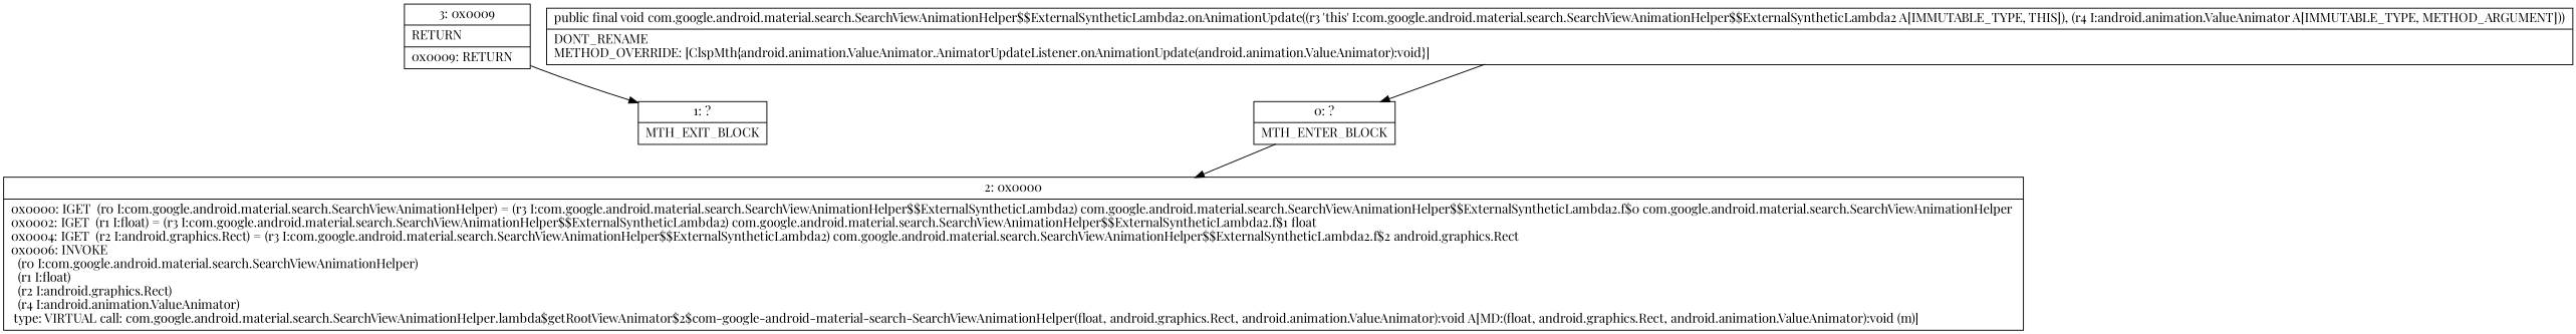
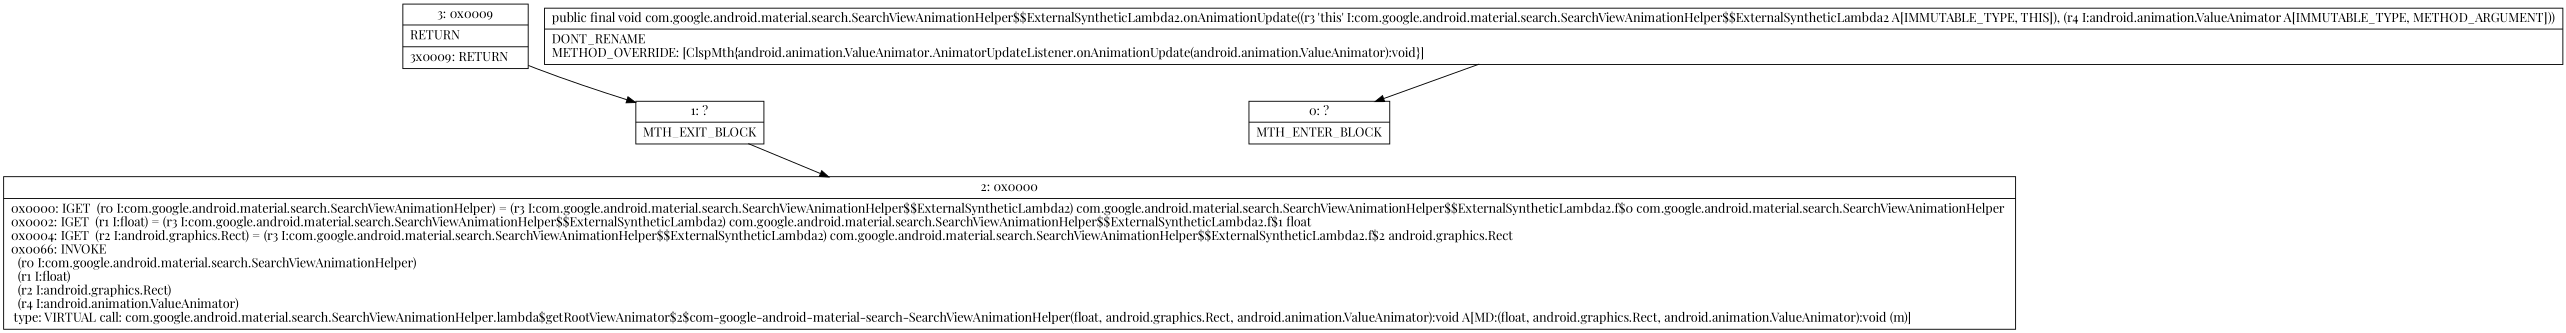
  digraph {
    fontname="Playfair Display"
    node [fontname="Playfair Display" shape=record]
    edge [fontname="Playfair Display"]
    n1 [label="{0\:\ ?|MTH_ENTER_BLOCK\l}"]
-   n2 [label="{2\:\ 0x0000|0x0000: IGET  (r0 I:com.google.android.material.search.SearchViewAnimationHelper) = (r3 I:com.google.android.material.search.SearchViewAnimationHelper$$ExternalSyntheticLambda2) com.google.android.material.search.SearchViewAnimationHelper$$ExternalSyntheticLambda2.f$0 com.google.android.material.search.SearchViewAnimationHelper \l0x0002: IGET  (r1 I:float) = (r3 I:com.google.android.material.search.SearchViewAnimationHelper$$ExternalSyntheticLambda2) com.google.android.material.search.SearchViewAnimationHelper$$ExternalSyntheticLambda2.f$1 float \l0x0004: IGET  (r2 I:android.graphics.Rect) = (r3 I:com.google.android.material.search.SearchViewAnimationHelper$$ExternalSyntheticLambda2) com.google.android.material.search.SearchViewAnimationHelper$$ExternalSyntheticLambda2.f$2 android.graphics.Rect \l0x0006: INVOKE  \l  (r0 I:com.google.android.material.search.SearchViewAnimationHelper)\l  (r1 I:float)\l  (r2 I:android.graphics.Rect)\l  (r4 I:android.animation.ValueAnimator)\l type: VIRTUAL call: com.google.android.material.search.SearchViewAnimationHelper.lambda$getRootViewAnimator$2$com\-google\-android\-material\-search\-SearchViewAnimationHelper(float, android.graphics.Rect, android.animation.ValueAnimator):void A[MD:(float, android.graphics.Rect, android.animation.ValueAnimator):void (m)]\l}"]
-   n3 [label="{3\:\ 0x0009|RETURN\l|0x0009: RETURN   \l}"]
+   n2 [label="{2\:\ 0x0000|0x0000: IGET  (r0 I:com.google.android.material.search.SearchViewAnimationHelper) = (r3 I:com.google.android.material.search.SearchViewAnimationHelper$$ExternalSyntheticLambda2) com.google.android.material.search.SearchViewAnimationHelper$$ExternalSyntheticLambda2.f$0 com.google.android.material.search.SearchViewAnimationHelper \l0x0002: IGET  (r1 I:float) = (r3 I:com.google.android.material.search.SearchViewAnimationHelper$$ExternalSyntheticLambda2) com.google.android.material.search.SearchViewAnimationHelper$$ExternalSyntheticLambda2.f$1 float \l0x0004: IGET  (r2 I:android.graphics.Rect) = (r3 I:com.google.android.material.search.SearchViewAnimationHelper$$ExternalSyntheticLambda2) com.google.android.material.search.SearchViewAnimationHelper$$ExternalSyntheticLambda2.f$2 android.graphics.Rect \l0x0066: INVOKE  \l  (r0 I:com.google.android.material.search.SearchViewAnimationHelper)\l  (r1 I:float)\l  (r2 I:android.graphics.Rect)\l  (r4 I:android.animation.ValueAnimator)\l type: VIRTUAL call: com.google.android.material.search.SearchViewAnimationHelper.lambda$getRootViewAnimator$2$com\-google\-android\-material\-search\-SearchViewAnimationHelper(float, android.graphics.Rect, android.animation.ValueAnimator):void A[MD:(float, android.graphics.Rect, android.animation.ValueAnimator):void (m)]\l}"]
+   n3 [label="{3\:\ 0x0009|RETURN\l|3x0009: RETURN   \l}"]
    n4 [label="{1\:\ ?|MTH_EXIT_BLOCK\l}"]
    n5 [label="{public final void com.google.android.material.search.SearchViewAnimationHelper$$ExternalSyntheticLambda2.onAnimationUpdate((r3 'this' I:com.google.android.material.search.SearchViewAnimationHelper$$ExternalSyntheticLambda2 A[IMMUTABLE_TYPE, THIS]), (r4 I:android.animation.ValueAnimator A[IMMUTABLE_TYPE, METHOD_ARGUMENT]))  | DONT_RENAME\lMETHOD_OVERRIDE: [ClspMth\{android.animation.ValueAnimator.AnimatorUpdateListener.onAnimationUpdate(android.animation.ValueAnimator):void\}]\l}"]
-   n1 -> n2
+   n4 -> n2
    n3 -> n4
    n5 -> n1
  }
